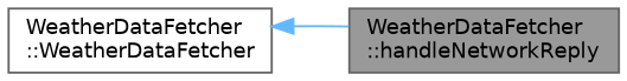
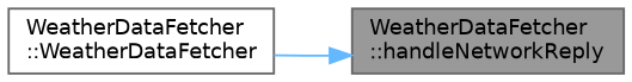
  digraph {
    rankdir=RL
    node [fontname=Helvetica fontsize=10 shape=box style=filled]
    n1 [color=gray40 fillcolor=grey60 fontcolor=black height=0.2 label="WeatherDataFetcher\l::handleNetworkReply" width=0.4]
    n2 [color=grey40 fillcolor=white height=0.2 label="WeatherDataFetcher\l::WeatherDataFetcher" width=0.4]
-   n2 -> n1 [color=steelblue1 dir=back fontname=Helvetica fontsize=10 labelfontname=Helvetica labelfontsize=10 style=solid]
+   n1 -> n2 [color=steelblue1 dir=back fontname=Helvetica fontsize=10 labelfontname=Helvetica labelfontsize=10 style=solid]
  }
